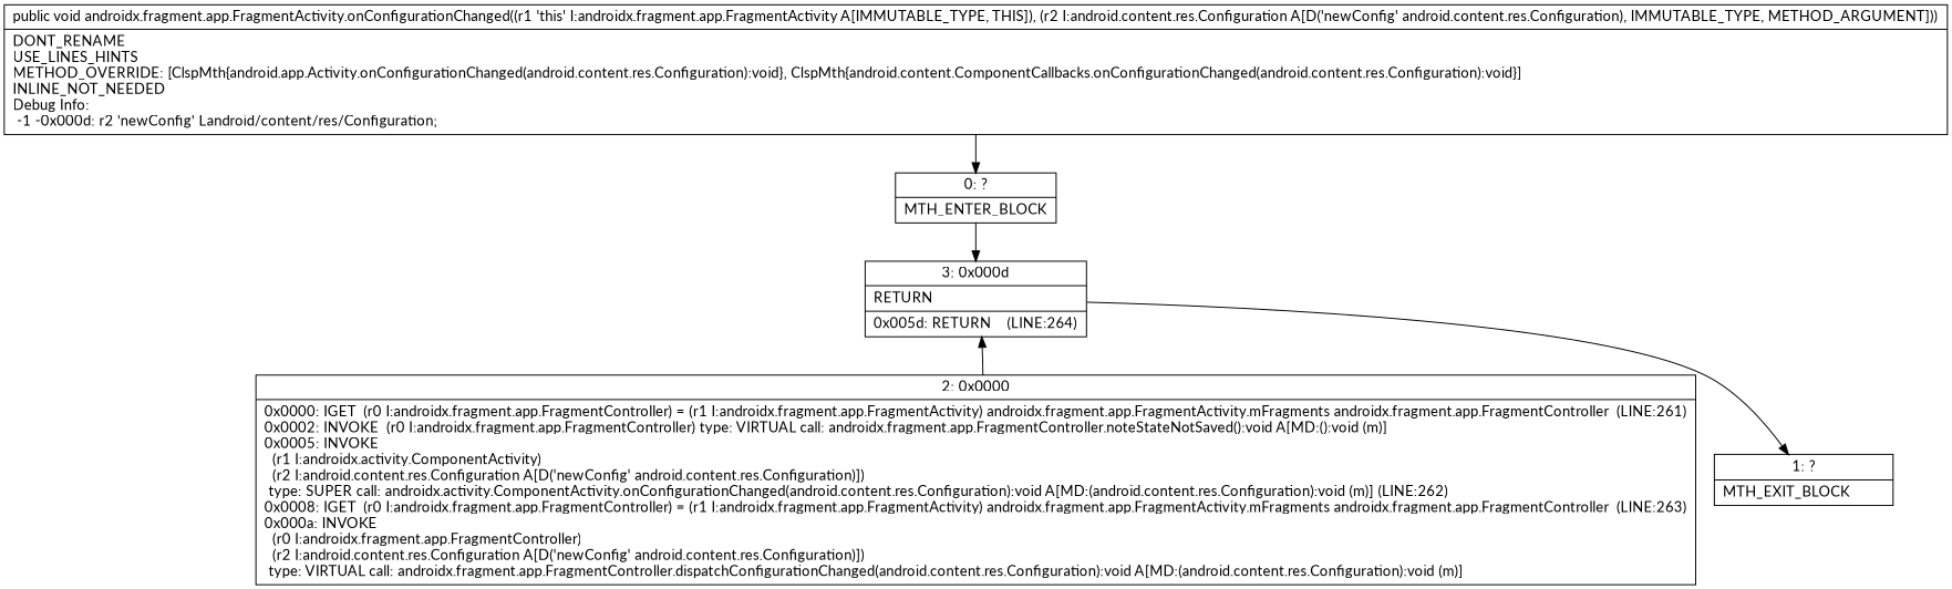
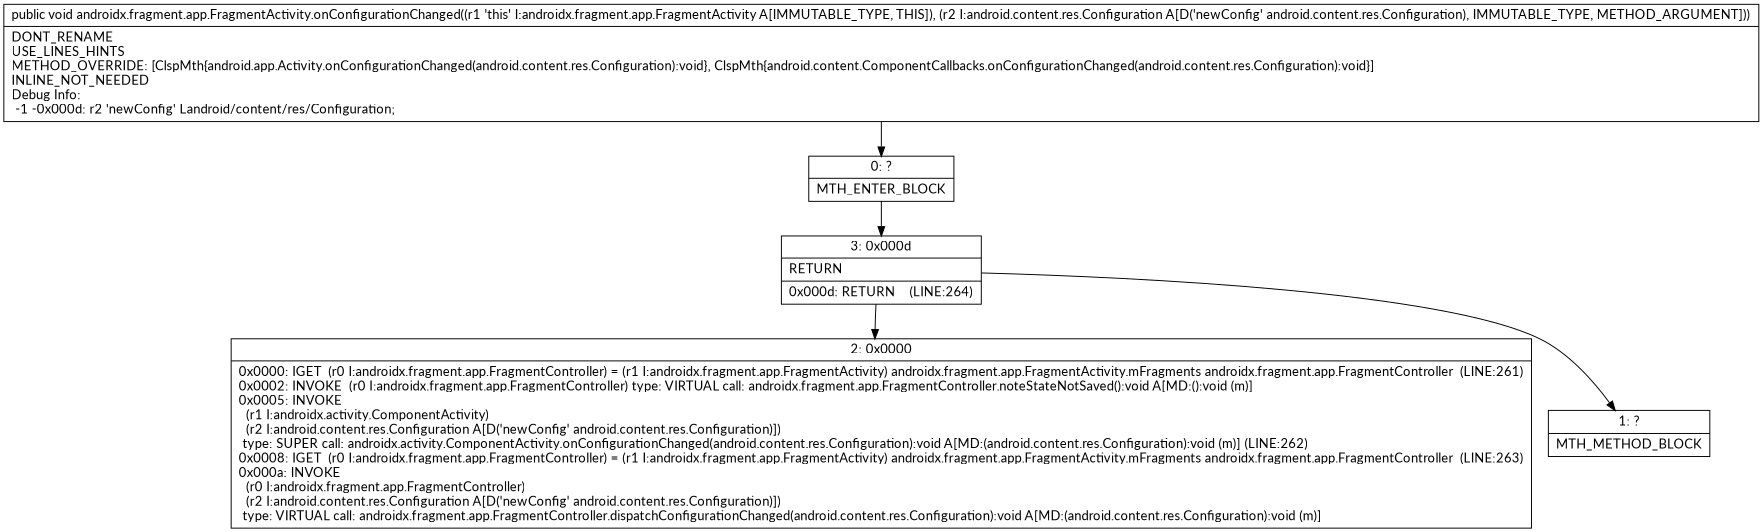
  digraph {
    fontname=Lato
    node [fontname=Lato shape=record]
    edge [fontname=Lato]
    n1 [label="{0\:\ ?|MTH_ENTER_BLOCK\l}"]
-   n2 [label="{3\:\ 0x000d|RETURN\l|0x005d: RETURN    (LINE:264)\l}"]
+   n2 [label="{3\:\ 0x000d|RETURN\l|0x000d: RETURN    (LINE:264)\l}"]
    n3 [label="{2\:\ 0x0000|0x0000: IGET  (r0 I:androidx.fragment.app.FragmentController) = (r1 I:androidx.fragment.app.FragmentActivity) androidx.fragment.app.FragmentActivity.mFragments androidx.fragment.app.FragmentController  (LINE:261)\l0x0002: INVOKE  (r0 I:androidx.fragment.app.FragmentController) type: VIRTUAL call: androidx.fragment.app.FragmentController.noteStateNotSaved():void A[MD:():void (m)]\l0x0005: INVOKE  \l  (r1 I:androidx.activity.ComponentActivity)\l  (r2 I:android.content.res.Configuration A[D('newConfig' android.content.res.Configuration)])\l type: SUPER call: androidx.activity.ComponentActivity.onConfigurationChanged(android.content.res.Configuration):void A[MD:(android.content.res.Configuration):void (m)] (LINE:262)\l0x0008: IGET  (r0 I:androidx.fragment.app.FragmentController) = (r1 I:androidx.fragment.app.FragmentActivity) androidx.fragment.app.FragmentActivity.mFragments androidx.fragment.app.FragmentController  (LINE:263)\l0x000a: INVOKE  \l  (r0 I:androidx.fragment.app.FragmentController)\l  (r2 I:android.content.res.Configuration A[D('newConfig' android.content.res.Configuration)])\l type: VIRTUAL call: androidx.fragment.app.FragmentController.dispatchConfigurationChanged(android.content.res.Configuration):void A[MD:(android.content.res.Configuration):void (m)]\l}"]
-   n4 [label="{1\:\ ?|MTH_EXIT_BLOCK\l}"]
+   n4 [label="{1\:\ ?|MTH_METHOD_BLOCK\l}"]
    n5 [label="{public void androidx.fragment.app.FragmentActivity.onConfigurationChanged((r1 'this' I:androidx.fragment.app.FragmentActivity A[IMMUTABLE_TYPE, THIS]), (r2 I:android.content.res.Configuration A[D('newConfig' android.content.res.Configuration), IMMUTABLE_TYPE, METHOD_ARGUMENT]))  | DONT_RENAME\lUSE_LINES_HINTS\lMETHOD_OVERRIDE: [ClspMth\{android.app.Activity.onConfigurationChanged(android.content.res.Configuration):void\}, ClspMth\{android.content.ComponentCallbacks.onConfigurationChanged(android.content.res.Configuration):void\}]\lINLINE_NOT_NEEDED\lDebug Info:\l  \-1 \-0x000d: r2 'newConfig' Landroid\/content\/res\/Configuration;\l}"]
    n1 -> n2
    n2 -> n4
-   n3 -> n2
+   n2 -> n3
    n5 -> n1
  }
